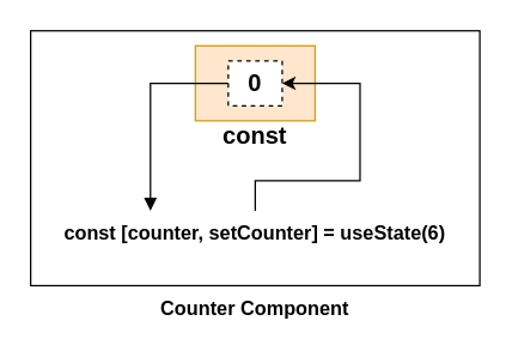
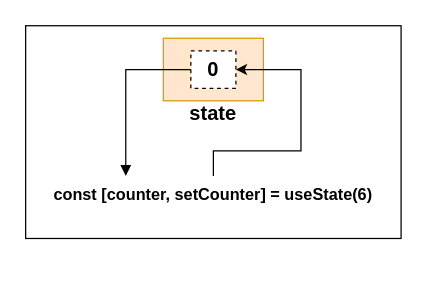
  <mxCell id="0" />
  <mxCell id="1" parent="0" />
  <mxCell id="2" value="" style="rounded=0;whiteSpace=wrap;html=1;" vertex="1" parent="1"><mxGeometry x="20" y="20" width="300" height="170" as="geometry" /></mxCell>
  <mxCell id="3" value="" style="rounded=0;whiteSpace=wrap;html=1;fillColor=#ffe6cc;strokeColor=#d79b00;" vertex="1" parent="1"><mxGeometry x="130" y="30" width="80" height="50" as="geometry" /></mxCell>
  <mxCell id="4" value="0" style="rounded=0;whiteSpace=wrap;html=1;fontStyle=1;fontSize=16;dashed=1;" vertex="1" parent="1"><mxGeometry x="152" y="40" width="36" height="30" as="geometry" /></mxCell>
- <mxCell id="5" value="const" style="text;html=1;strokeColor=none;fillColor=none;align=center;verticalAlign=middle;whiteSpace=wrap;rounded=0;fontStyle=1;fontSize=16;" vertex="1" parent="1"><mxGeometry x="130" y="80" width="80" height="20" as="geometry" /></mxCell>
+ <mxCell id="5" value="state" style="text;html=1;strokeColor=none;fillColor=none;align=center;verticalAlign=middle;whiteSpace=wrap;rounded=0;fontStyle=1;fontSize=16;" vertex="1" parent="1"><mxGeometry x="130" y="80" width="80" height="20" as="geometry" /></mxCell>
  <mxCell id="6" style="edgeStyle=orthogonalEdgeStyle;rounded=0;orthogonalLoop=1;jettySize=auto;html=1;entryX=0;entryY=0.5;entryDx=0;entryDy=0;exitX=0.25;exitY=0;exitDx=0;exitDy=0;startArrow=block;startFill=1;endArrow=none;endFill=0;" edge="1" parent="1" source="8" target="4"><mxGeometry relative="1" as="geometry"><Array as="points"><mxPoint x="100" y="55" /></Array></mxGeometry></mxCell>
  <mxCell id="7" style="edgeStyle=orthogonalEdgeStyle;rounded=0;orthogonalLoop=1;jettySize=auto;html=1;entryX=1;entryY=0.5;entryDx=0;entryDy=0;" edge="1" parent="1" source="8" target="4"><mxGeometry relative="1" as="geometry"><Array as="points"><mxPoint x="170" y="120" /><mxPoint x="240" y="120" /><mxPoint x="240" y="55" /></Array></mxGeometry></mxCell>
  <mxCell id="8" value="const [counter, setCounter] = useState(6)" style="text;html=1;strokeColor=none;fillColor=none;align=center;verticalAlign=middle;whiteSpace=wrap;rounded=0;fontStyle=1;fontSize=13;" vertex="1" parent="1"><mxGeometry x="30" y="140" width="280" height="30" as="geometry" /></mxCell>
- <mxCell id="9" value="Counter Component" style="text;html=1;strokeColor=none;fillColor=none;align=center;verticalAlign=middle;whiteSpace=wrap;rounded=0;fontStyle=1;fontSize=13;" vertex="1" parent="1"><mxGeometry x="20" y="190" width="300" height="30" as="geometry" /></mxCell>
